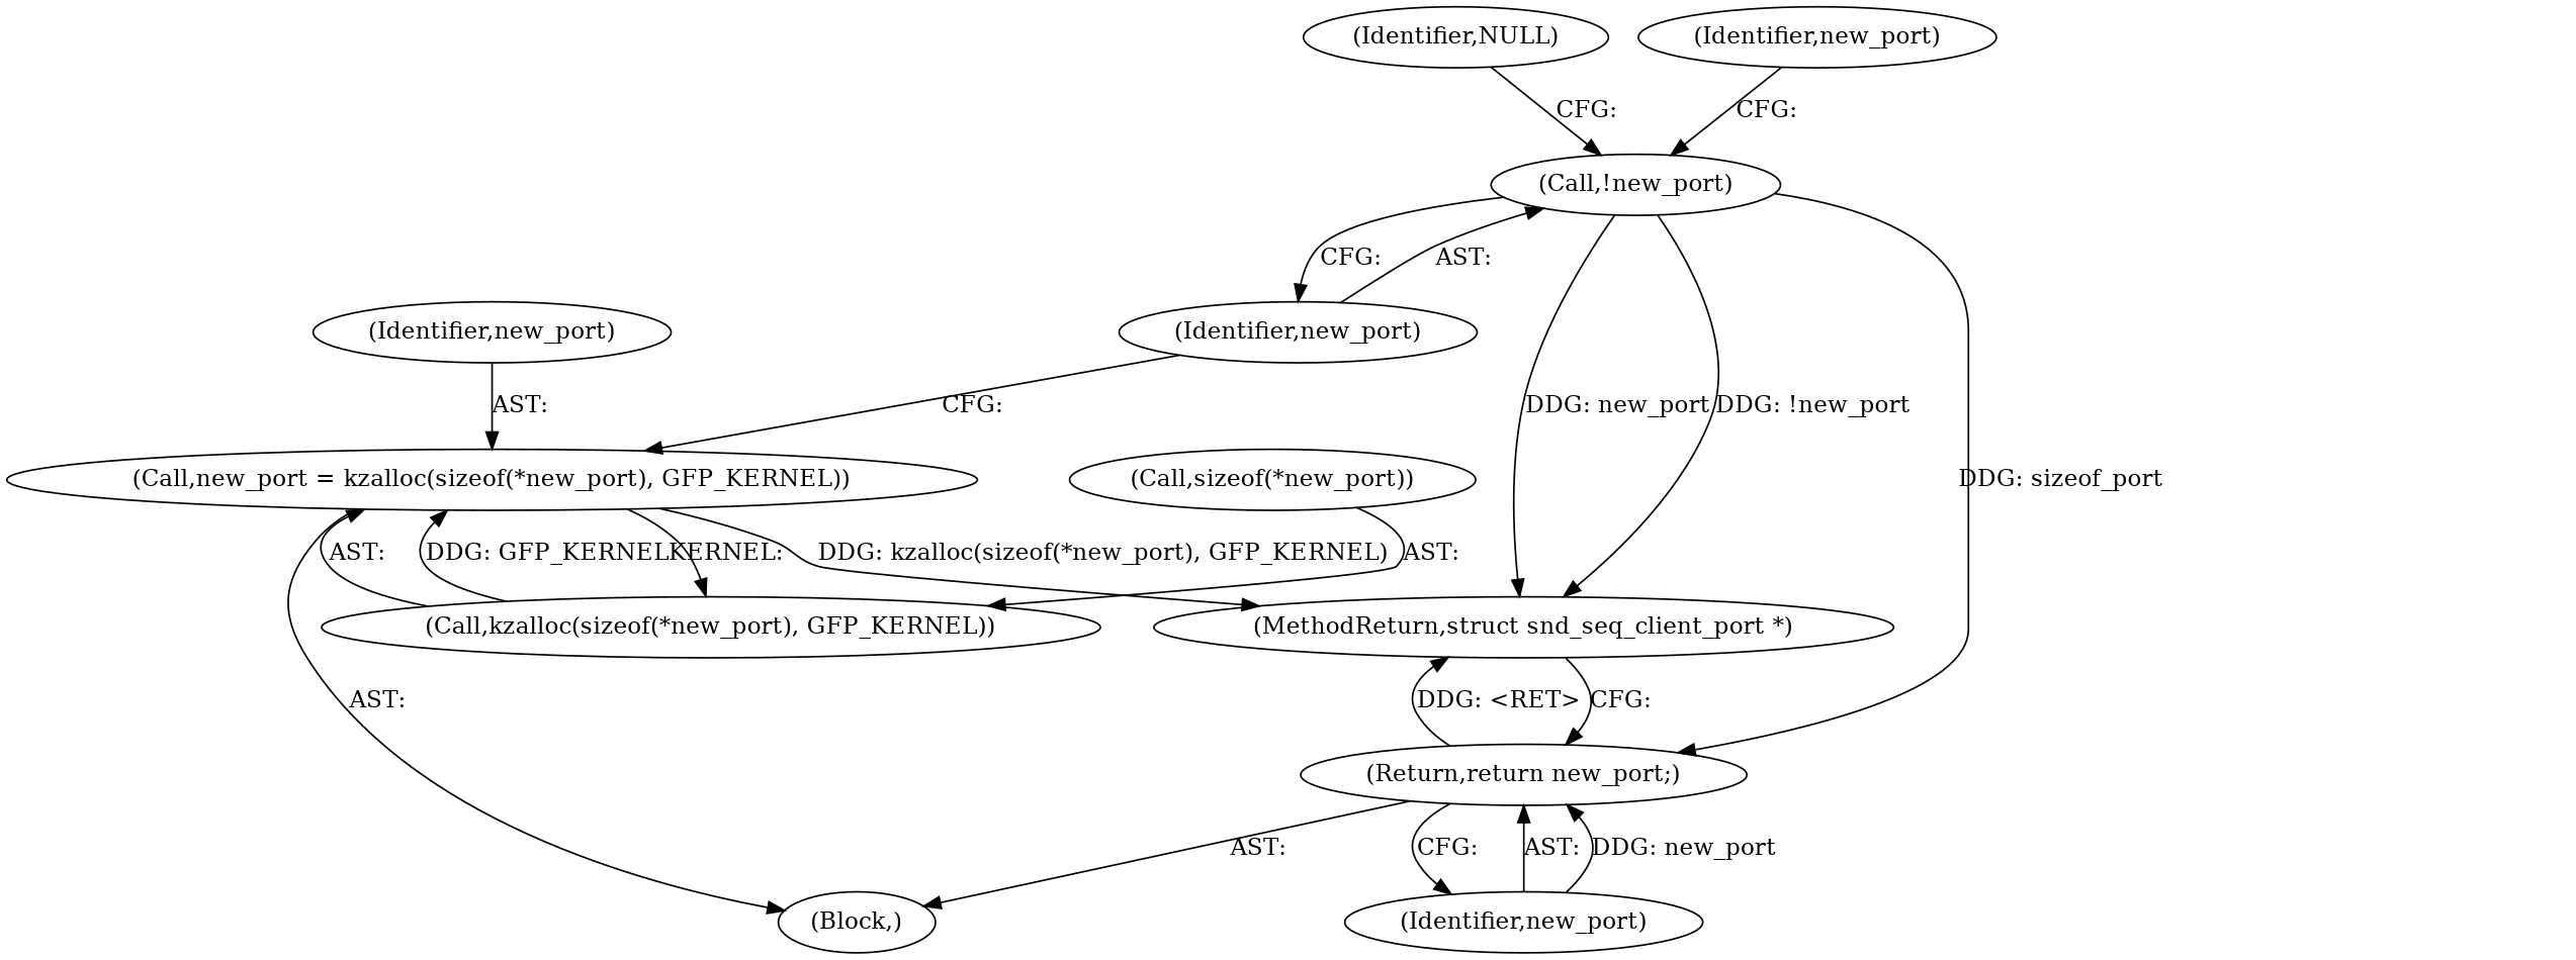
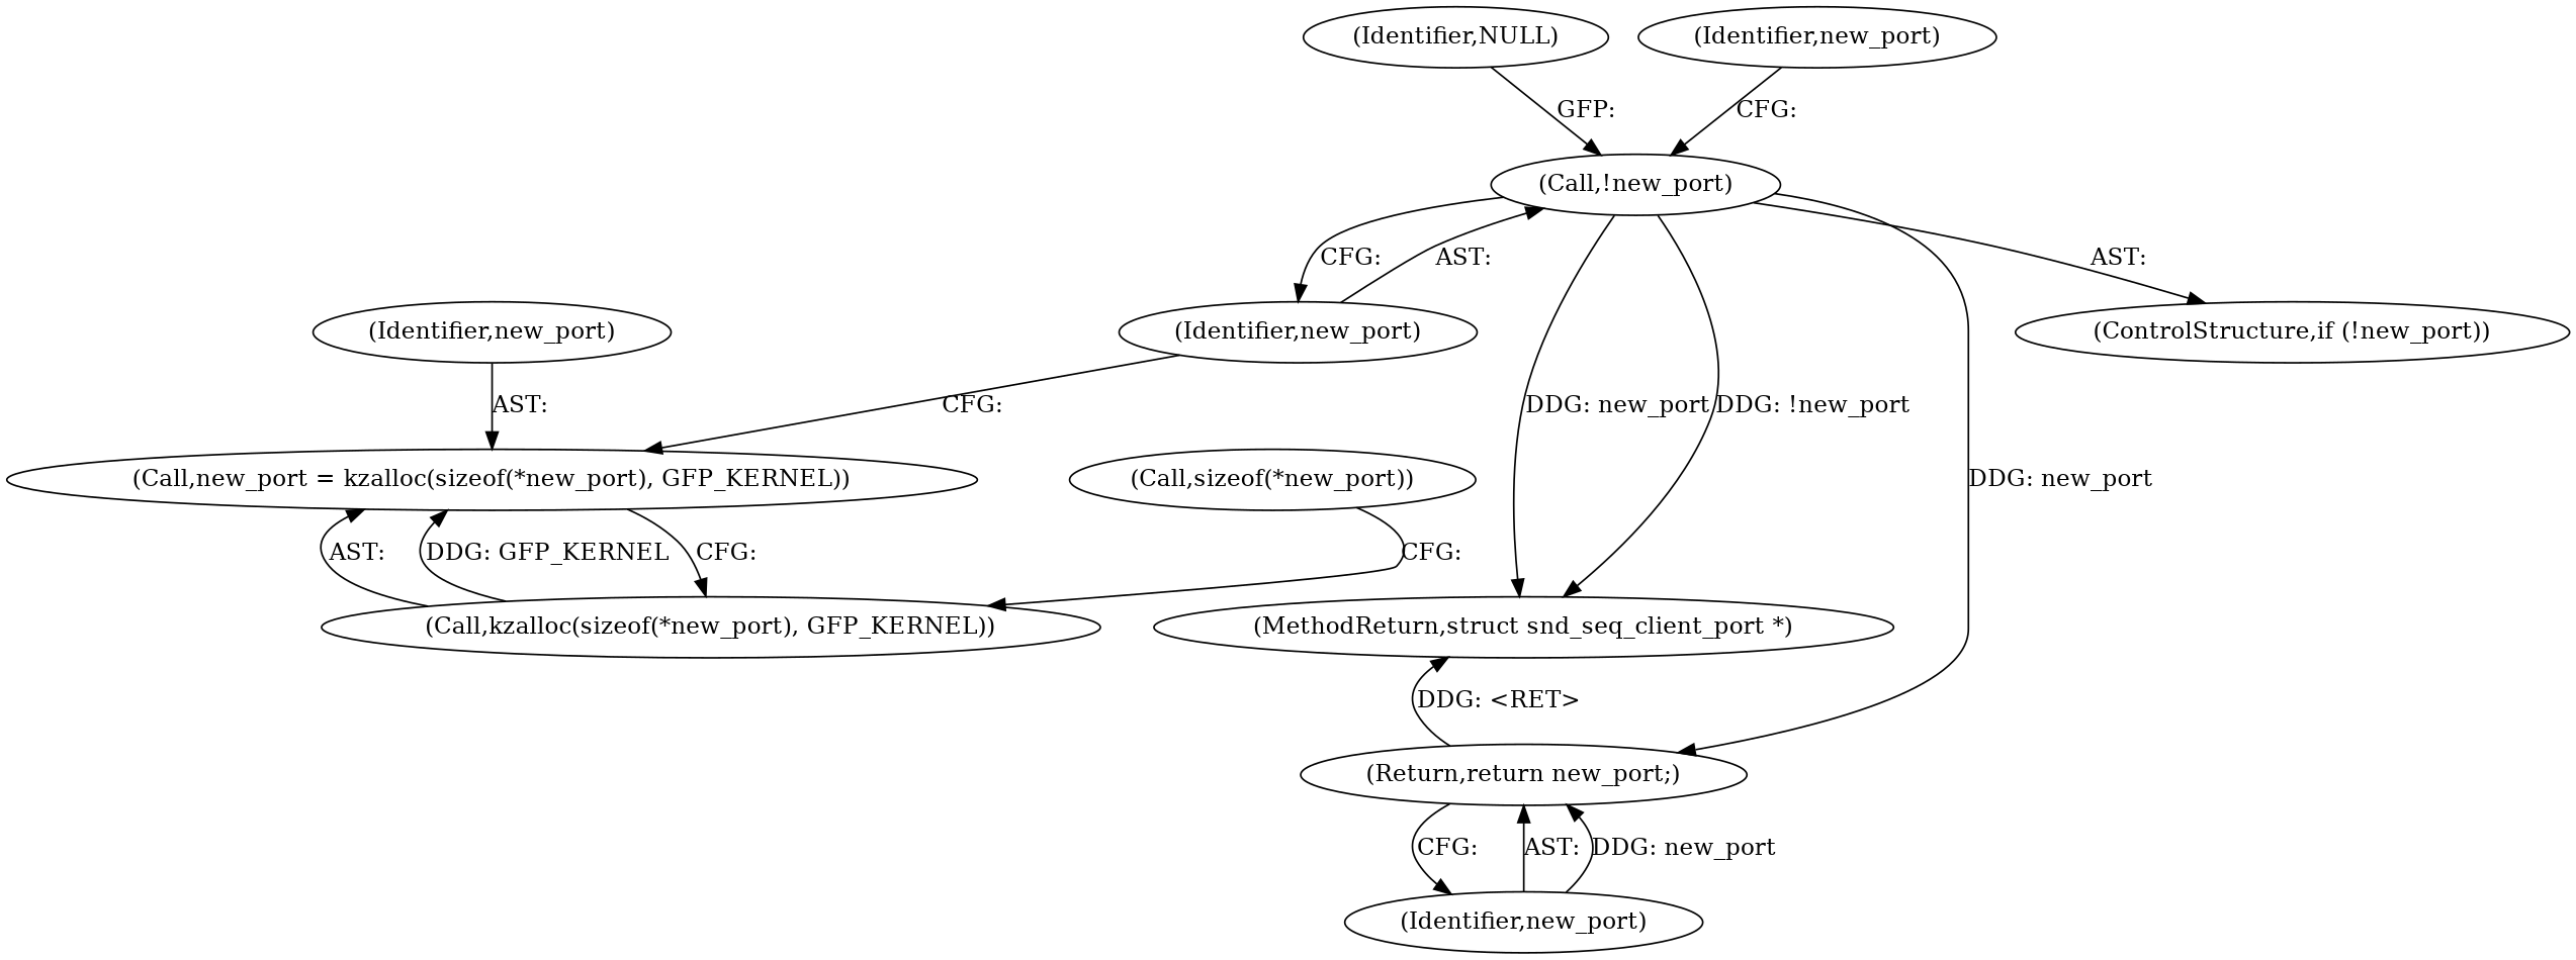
  digraph {
    n1 [label="(Call,new_port = kzalloc(sizeof(*new_port), GFP_KERNEL))"]
    n2 [label="(Call,kzalloc(sizeof(*new_port), GFP_KERNEL))"]
    n3 [label="(MethodReturn,struct snd_seq_client_port *)"]
-   n4 [label="(Block,)"]
    n5 [label="(Call,!new_port)"]
    n6 [label="(Return,return new_port;)"]
+   n7 [label="(ControlStructure,if (!new_port))"]
    n8 [label="(Identifier,new_port)"]
    n9 [label="(Identifier,new_port)"]
    n10 [label="(Call,sizeof(*new_port))"]
    n11 [label="(Identifier,NULL)"]
    n12 [label="(Identifier,new_port)"]
    n13 [label="(Identifier,new_port)"]
-   n1 -> n2 [label="KERNEL: "]
-   n1 -> n3 [label="DDG: kzalloc(sizeof(*new_port), GFP_KERNEL)"]
-   n1 -> n4 [label="AST: "]
+   n1 -> n2 [label="CFG: "]
    n2 -> n1 [label="AST: "]
    n2 -> n1 [label="DDG: GFP_KERNEL"]
-   n3 -> n6 [label="CFG: "]
    n5 -> n3 [label="DDG: new_port"]
    n5 -> n3 [label="DDG: !new_port"]
-   n5 -> n6 [label="DDG: sizeof_port"]
+   n5 -> n6 [label="DDG: new_port"]
+   n5 -> n7 [label="AST: "]
    n5 -> n8 [label="CFG: "]
    n6 -> n3 [label="DDG: <RET>"]
-   n6 -> n4 [label="AST: "]
    n6 -> n9 [label="CFG: "]
    n8 -> n1 [label="CFG: "]
    n8 -> n5 [label="AST: "]
    n9 -> n6 [label="AST: "]
    n9 -> n6 [label="DDG: new_port"]
-   n10 -> n2 [label="AST: "]
-   n11 -> n5 [label="CFG: "]
+   n10 -> n2 [label="CFG: "]
+   n11 -> n5 [label="GFP: "]
    n12 -> n5 [label="CFG: "]
    n13 -> n1 [label="AST: "]
  }
